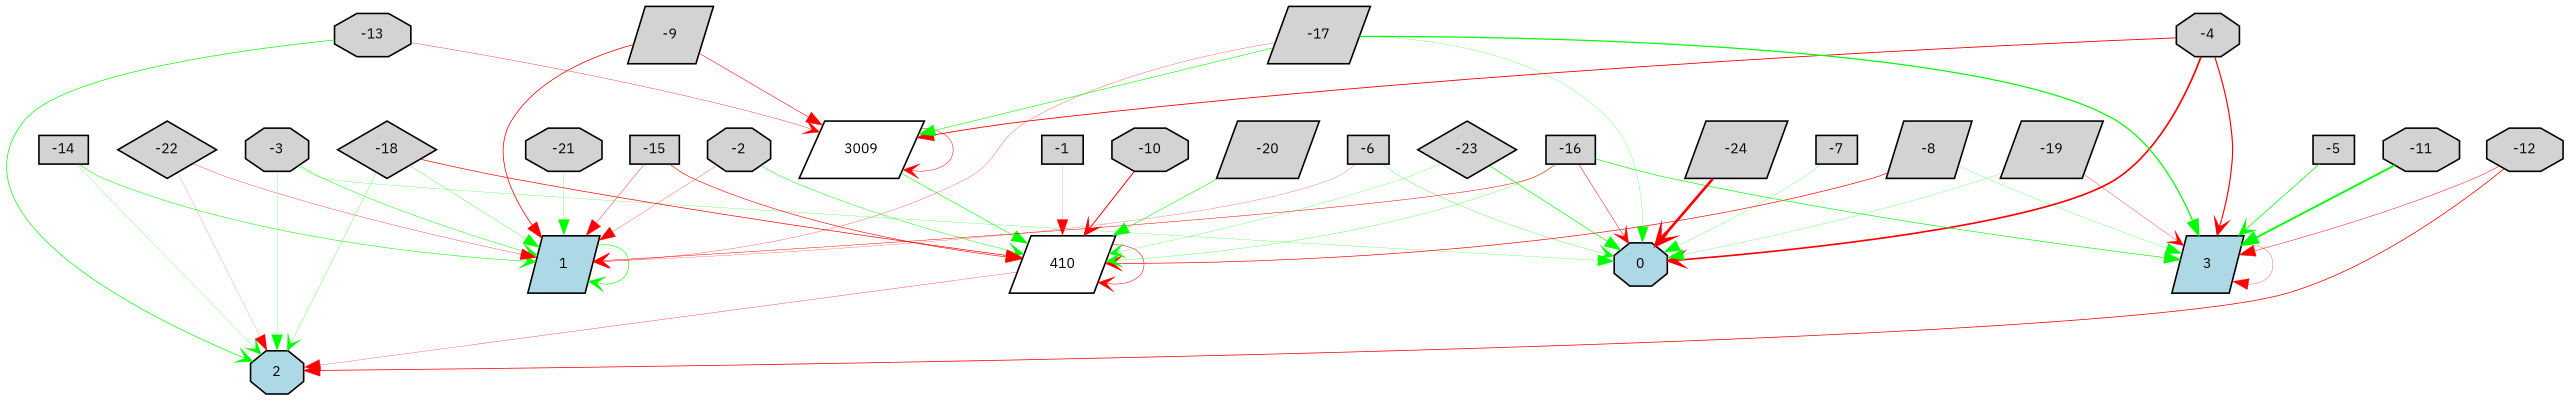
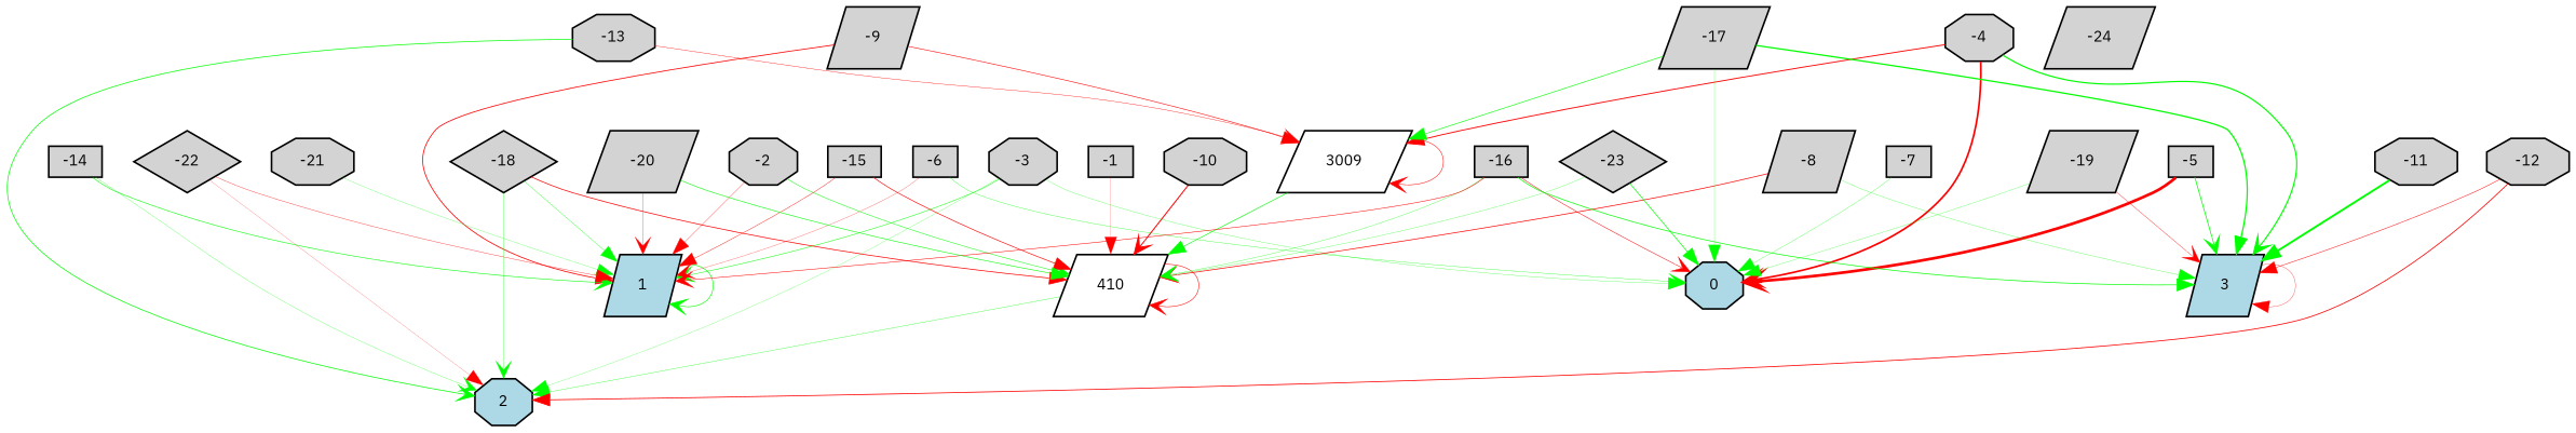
  digraph {
    fontname="IBM Plex Sans"
    node [fillcolor=lightgray fontname="IBM Plex Sans" fontsize=9 shape=parallelogram style=filled]
    edge [arrowhead=normal color=red fontname="IBM Plex Sans" style=solid]
    -1 [height=0.2 shape=box width=0.2]
    410 [fillcolor=white height=0.2 width=0.2]
    2 [fillcolor=lightblue height=0.2 shape=octagon width=0.2]
    -2 [height=0.2 shape=octagon width=0.2]
    1 [fillcolor=lightblue height=0.2 width=0.2]
    -3 [height=0.2 shape=octagon width=0.2]
    0 [fillcolor=lightblue height=0.2 shape=octagon width=0.2]
    -4 [height=0.2 shape=octagon width=0.2]
    3 [fillcolor=lightblue height=0.2 width=0.2]
    3009 [fillcolor=white height=0.2 width=0.2]
    -5 [height=0.2 shape=box width=0.2]
    -6 [height=0.2 shape=box width=0.2]
    -7 [height=0.2 shape=box width=0.2]
    -8 [height=0.2 width=0.2]
    -9 [height=0.2 width=0.2]
    -10 [height=0.2 shape=octagon width=0.2]
    -11 [height=0.2 shape=octagon width=0.2]
    -12 [height=0.2 shape=octagon width=0.2]
    -13 [height=0.2 shape=octagon width=0.2]
    -14 [height=0.2 shape=box width=0.2]
    -15 [height=0.2 shape=box width=0.2]
    -16 [height=0.2 shape=box width=0.2]
    -17 [height=0.2 width=0.2]
    -18 [height=0.2 shape=diamond width=0.2]
    -19 [height=0.2 width=0.2]
    -20 [height=0.2 width=0.2]
    -21 [height=0.2 shape=octagon width=0.2]
    -22 [height=0.2 shape=diamond width=0.2]
    -23 [height=0.2 shape=diamond width=0.2]
    -24 [height=0.2 width=0.2]
    -1 -> 410 [penwidth=0.10411627293277728]
    410 -> 410 [arrowhead=vee penwidth=0.324610233716473]
-   410 -> 2 [penwidth=0.19527063826894112]
+   410 -> 2 [color=green penwidth=0.19527063826894112]
    -2 -> 410 [arrowhead=vee color=green penwidth=0.2927140824001423]
    -2 -> 1 [penwidth=0.17815456099187799]
    1 -> 1 [arrowhead=vee color=green penwidth=0.3719370530756433]
    -3 -> 2 [color=green penwidth=0.1276328078734766]
    -3 -> 1 [arrowhead=vee color=green penwidth=0.295988953400275]
    -3 -> 0 [color=green penwidth=0.15363354977777716]
    -4 -> 0 [arrowhead=vee penwidth=1.0424163528265635]
-   -4 -> 3 [arrowhead=vee penwidth=0.7198098124298546]
+   -4 -> 3 [arrowhead=vee color=green penwidth=0.7198098124298546]
    -4 -> 3009 [penwidth=0.5491580021637834]
    3 -> 3 [penwidth=0.17890874037457205]
    3009 -> 410 [color=green penwidth=0.369767532734685]
    3009 -> 3009 [arrowhead=vee penwidth=0.30441123958553595]
-   -24 -> 0 [arrowhead=vee penwidth=1.6559389866763223]
+   -5 -> 0 [arrowhead=vee penwidth=1.6559389866763223]
    -5 -> 3 [arrowhead=vee color=green penwidth=0.46270924767704336]
    -6 -> 1 [arrowhead=vee penwidth=0.1465368198040662]
    -6 -> 0 [arrowhead=vee color=green penwidth=0.19408588430824714]
    -7 -> 0 [color=green penwidth=0.16284826618260007]
    -8 -> 410 [arrowhead=vee penwidth=0.4212443459644122]
    -8 -> 3 [color=green penwidth=0.16071591665026488]
    -9 -> 1 [penwidth=0.47799845712696554]
    -9 -> 3009 [penwidth=0.34346514169449516]
    -10 -> 410 [arrowhead=vee penwidth=0.6082347333623948]
    -11 -> 3 [color=green penwidth=1.1708181348160265]
    -12 -> 2 [penwidth=0.4779194144140161]
    -12 -> 3 [penwidth=0.29137488237965053]
    -13 -> 2 [arrowhead=vee color=green penwidth=0.43478507798015253]
    -13 -> 3009 [arrowhead=vee penwidth=0.22212368546105868]
    -14 -> 2 [arrowhead=vee color=green penwidth=0.14804872642121197]
    -14 -> 1 [arrowhead=vee color=green penwidth=0.33947986048086665]
    -15 -> 410 [penwidth=0.38300640513549233]
    -15 -> 1 [penwidth=0.2413369873453485]
    -16 -> 410 [arrowhead=vee color=green penwidth=0.17891538452397632]
    -16 -> 1 [arrowhead=vee penwidth=0.3118427134450027]
    -16 -> 0 [arrowhead=vee penwidth=0.2995713275995974]
    -16 -> 3 [color=green penwidth=0.4197622009415356]
-   -17 -> 1 [arrowhead=vee penwidth=0.1762080204661945]
+   -20 -> 1 [arrowhead=vee penwidth=0.1762080204661945]
    -17 -> 0 [color=green penwidth=0.14979346223303094]
    -17 -> 3 [color=green penwidth=0.768629706902617]
    -17 -> 3009 [color=green penwidth=0.36921974843900573]
    -18 -> 410 [penwidth=0.4320168598660107]
    -18 -> 2 [arrowhead=vee color=green penwidth=0.18566117443492763]
    -18 -> 1 [color=green penwidth=0.2061116986043321]
    -19 -> 0 [color=green penwidth=0.1558985842205406]
    -19 -> 3 [arrowhead=vee penwidth=0.20924948553904482]
    -20 -> 410 [color=green penwidth=0.3449769482003787]
    -21 -> 1 [color=green penwidth=0.13972528097894416]
    -22 -> 2 [penwidth=0.10914447183836729]
    -22 -> 1 [penwidth=0.2030439457289759]
    -23 -> 410 [arrowhead=vee color=green penwidth=0.15621982394127737]
    -23 -> 0 [color=green penwidth=0.41432393894876585]
  }
